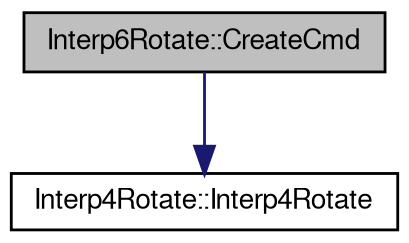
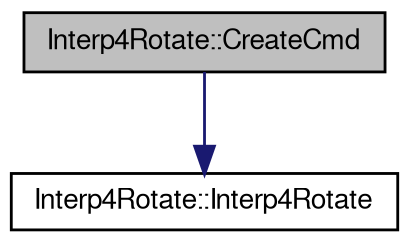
  digraph {
    rankdir=TB
    node [color=black fontname=FreeSans fontsize=10 shape=record style=filled]
-   n1 [fillcolor=grey75 fontcolor=black height=0.2 label="Interp6Rotate::CreateCmd" width=0.4]
+   n1 [fillcolor=grey75 fontcolor=black height=0.2 label="Interp4Rotate::CreateCmd" width=0.4]
    n2 [fillcolor=white height=0.2 label="Interp4Rotate::Interp4Rotate" width=0.4]
    n1 -> n2 [color=midnightblue fontname=FreeSans fontsize=10 labelfontname=FreeSans labelfontsize=10 style=solid]
  }
